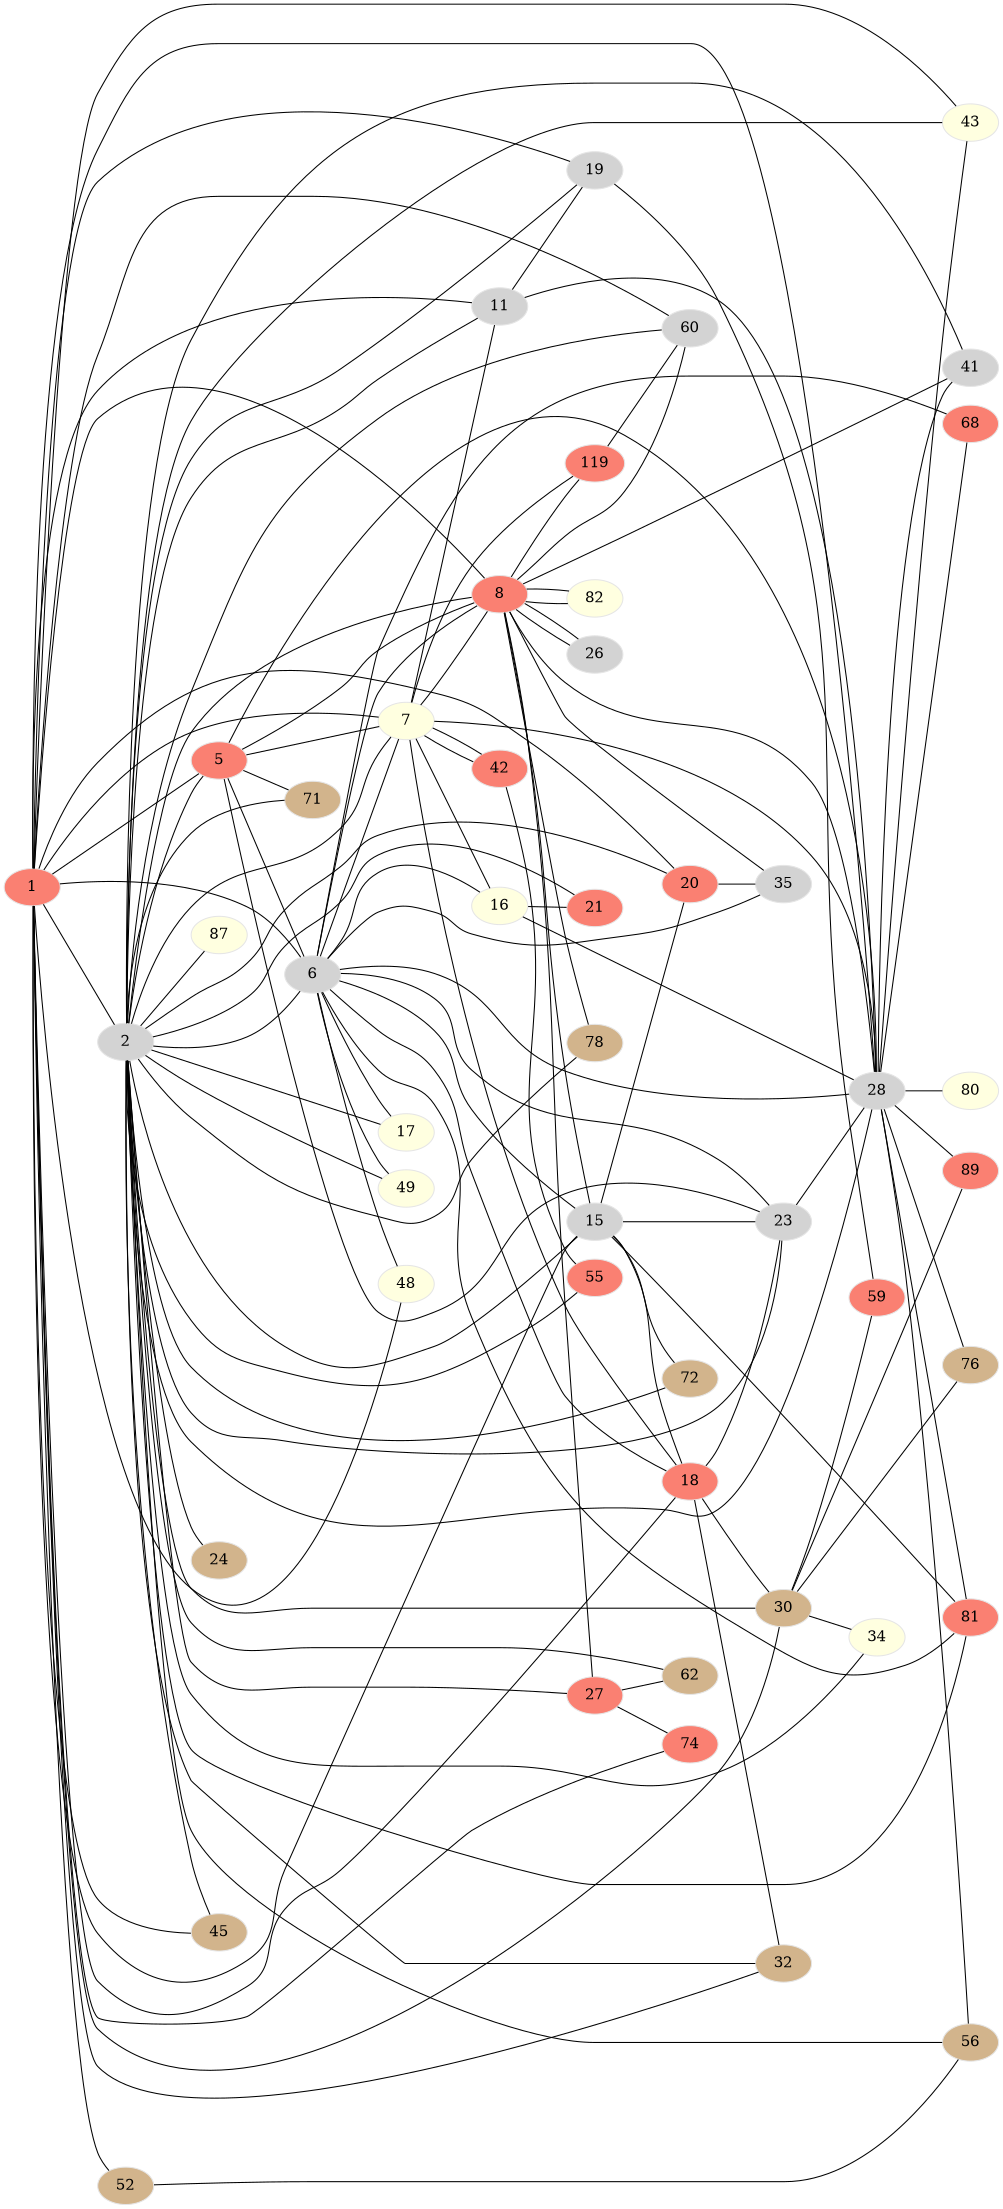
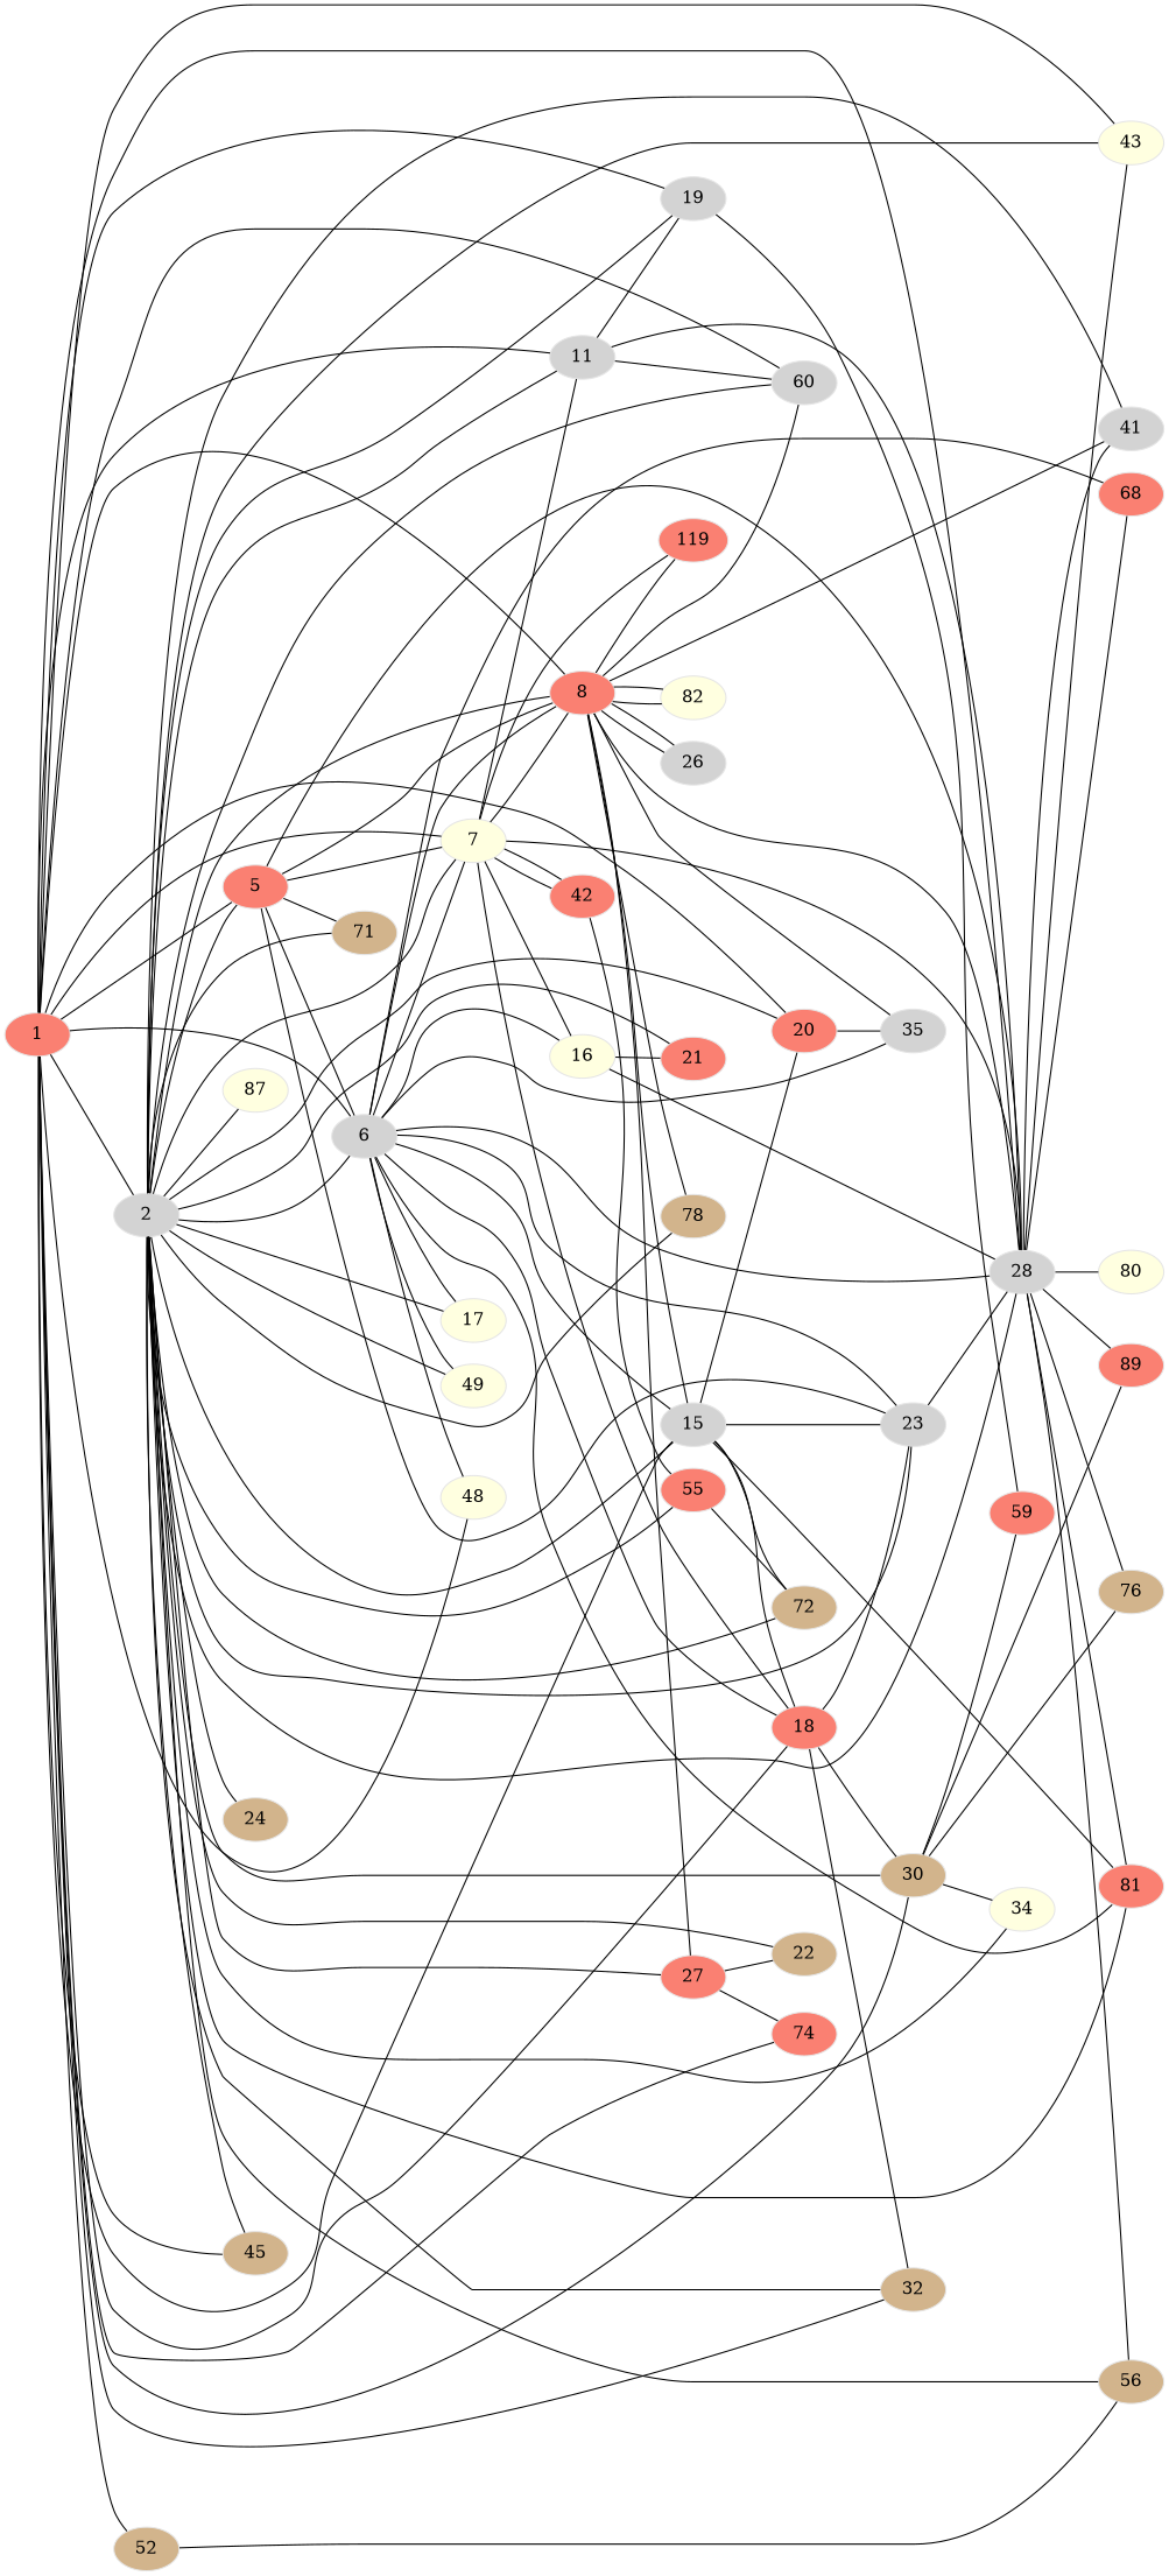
  graph {
    rankdir=LR
    node [color=gray90 fillcolor=salmon style=filled]
    1 [super="+4+57"]
    2 [fillcolor=lightgrey super="+96+95+110+105+85+46+92+33+3+37+90+104+40+91+9+63+65+13"]
    5 [super="+70+12+44"]
    6 [fillcolor=lightgrey super="+51+10"]
    7 [fillcolor=lightyellow]
    8
    11 [fillcolor=lightgrey super="+39"]
    15 [fillcolor=lightgrey super="+67+101+61+84"]
    18 [super="+103+86"]
    19 [fillcolor=lightgrey super="+50"]
    20 [super="+36"]
    28 [fillcolor=lightgrey super="+54+100+75+31+53"]
    30 [fillcolor=tan super="+77"]
    32 [fillcolor=tan]
    43 [fillcolor=lightyellow super="+58"]
    45 [fillcolor=tan]
    48 [fillcolor=lightyellow]
    52 [fillcolor=tan]
    60 [fillcolor=lightgrey super="+115"]
    74
    17 [fillcolor=lightyellow]
    21
    23 [fillcolor=lightgrey]
    24 [fillcolor=tan]
    27
    34 [fillcolor=lightyellow]
    41 [fillcolor=lightgrey]
    49 [fillcolor=lightyellow]
    55 [super="+83"]
    56 [fillcolor=tan]
-   62 [fillcolor=tan]
+   62 [fillcolor=tan label=22]
    71 [fillcolor=tan]
    72 [fillcolor=tan]
    78 [fillcolor=tan]
    87 [fillcolor=lightyellow]
    81 [super="+93"]
    16 [fillcolor=lightyellow super="+66"]
    35 [fillcolor=lightgrey super="+106"]
    68 [super="+98"]
    42
    119
    26 [fillcolor=lightgrey]
    82 [fillcolor=lightyellow]
    59
    80 [fillcolor=lightyellow]
    76 [fillcolor=tan]
    89
    1 -- 2 [weight=9]
    1 -- 5 [weight=2]
    1 -- 6 [weight=8]
    1 -- 7 [weight=2]
    1 -- 8 [weight=2]
    1 -- 11
    1 -- 15
    1 -- 18
    1 -- 19
    1 -- 20 [weight=2]
    1 -- 28
    1 -- 30 [weight=2]
    1 -- 32
    1 -- 43
    1 -- 45
    1 -- 48
    1 -- 52 [weight=2]
    1 -- 60
    1 -- 74
    2 -- 5 [weight=5]
    2 -- 6 [weight=11]
    2 -- 7 [weight=3]
    2 -- 8 [weight=5]
    2 -- 11 [weight=3]
    2 -- 15
    2 -- 19 [weight=2]
    2 -- 20
    2 -- 28 [weight=3]
    2 -- 30 [weight=2]
    2 -- 32
    2 -- 43
    2 -- 45
    2 -- 60
    2 -- 17
    2 -- 21
    2 -- 23 [weight=2]
    2 -- 24 [weight=2]
    2 -- 27 [weight=2]
    2 -- 34
    2 -- 41
    2 -- 49
    2 -- 55 [weight=2]
    2 -- 56
    2 -- 62
    2 -- 71
    2 -- 72
    2 -- 78
    2 -- 87 [weight=2]
    2 -- 81
    5 -- 6 [weight=2]
    5 -- 7
    5 -- 8 [weight=2]
    5 -- 28
    5 -- 23
    5 -- 71
    6 -- 7 [weight=2]
    6 -- 8 [weight=2]
    6 -- 15 [weight=3]
    6 -- 18
    6 -- 28 [weight=3]
    6 -- 48
    6 -- 17 [weight=2]
    6 -- 23
    6 -- 49
    6 -- 81
    6 -- 16
    6 -- 35
    6 -- 68 [weight=2]
    7 -- 8
    7 -- 11
    7 -- 18
    7 -- 28
    7 -- 16
    7 -- 42
    7 -- 42
    7 -- 119
    8 -- 15
    8 -- 28
    8 -- 60 [weight=2]
    8 -- 27
    8 -- 41
    8 -- 78
    8 -- 35
    8 -- 119
    8 -- 26
    8 -- 26
    8 -- 82
    8 -- 82
    11 -- 19
    11 -- 28
-   119 -- 60
+   11 -- 60
    15 -- 18
    15 -- 20
    15 -- 23
    15 -- 72
    15 -- 81
    18 -- 30
    18 -- 32
    18 -- 23
    19 -- 59
    20 -- 35
    28 -- 43
    28 -- 41
    28 -- 56
    28 -- 81
    28 -- 68
    28 -- 80
    28 -- 76
    28 -- 89
    30 -- 34
    30 -- 59
    30 -- 76
    30 -- 89
    52 -- 56
    23 -- 28
    27 -- 74
    27 -- 62
+   55 -- 72
    16 -- 28
    16 -- 21
    42 -- 55
  }
